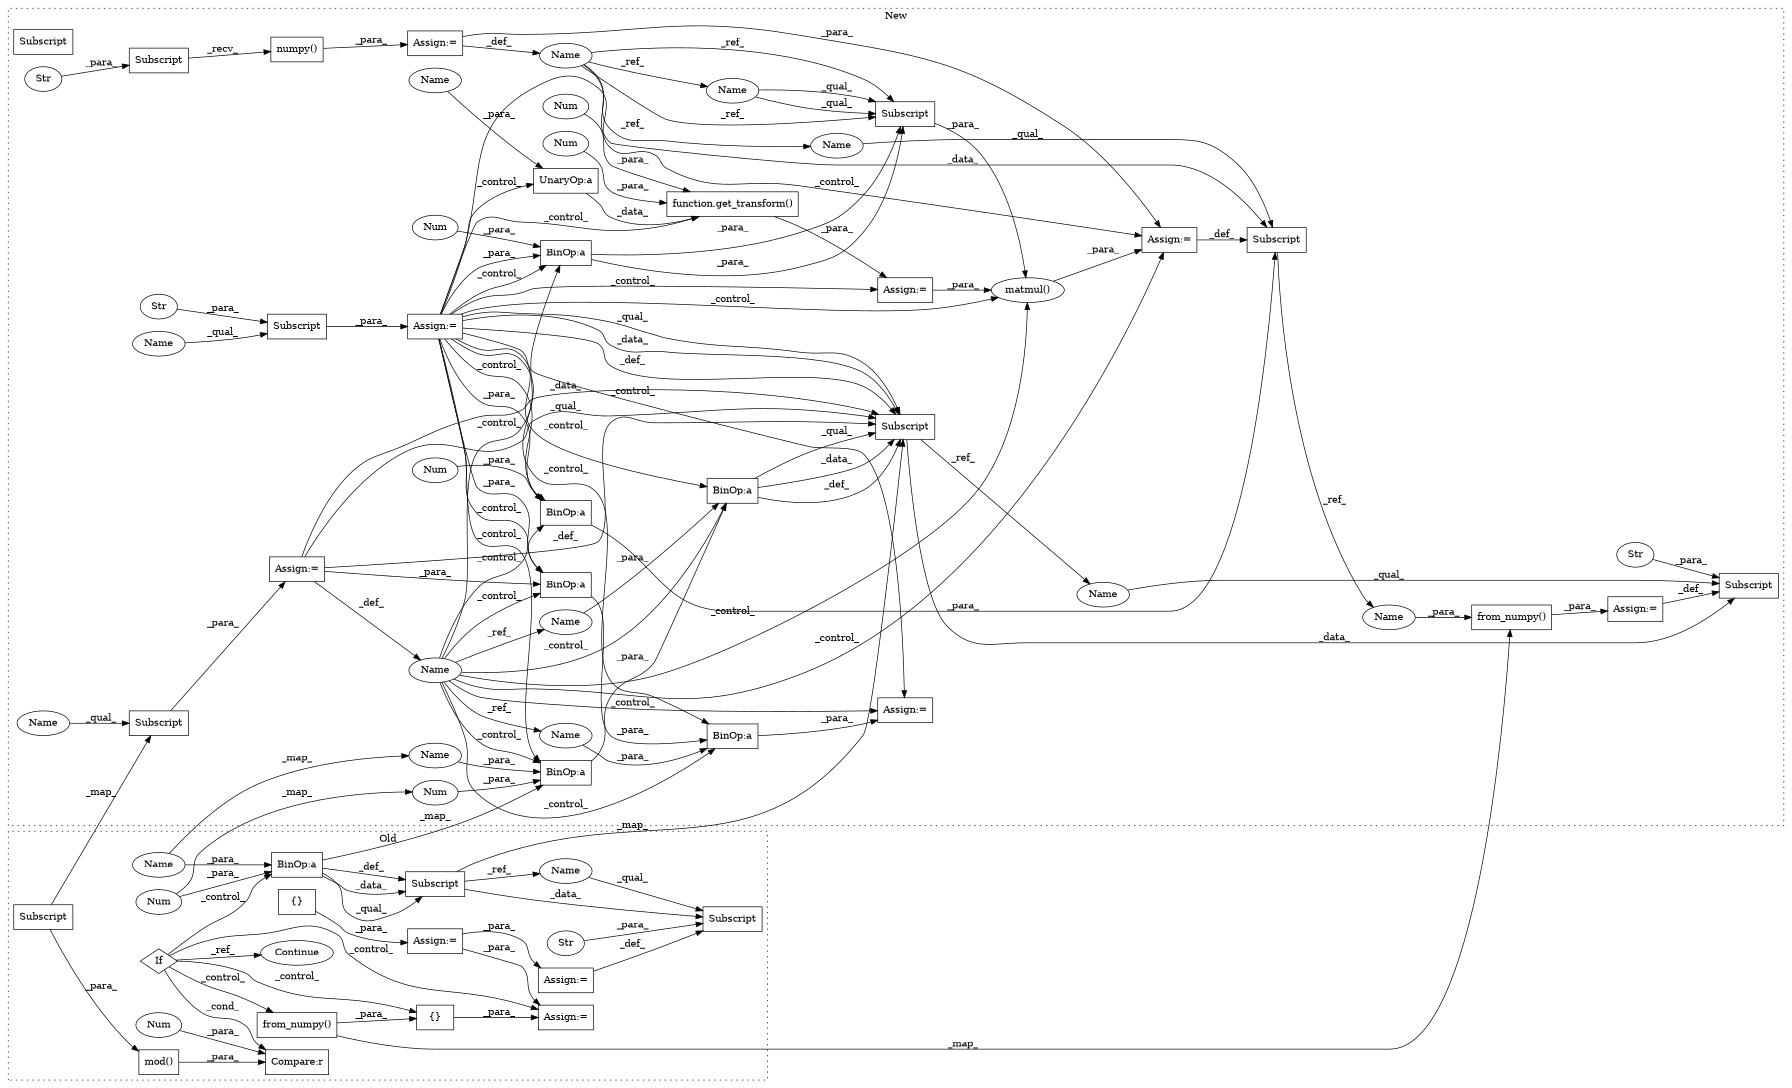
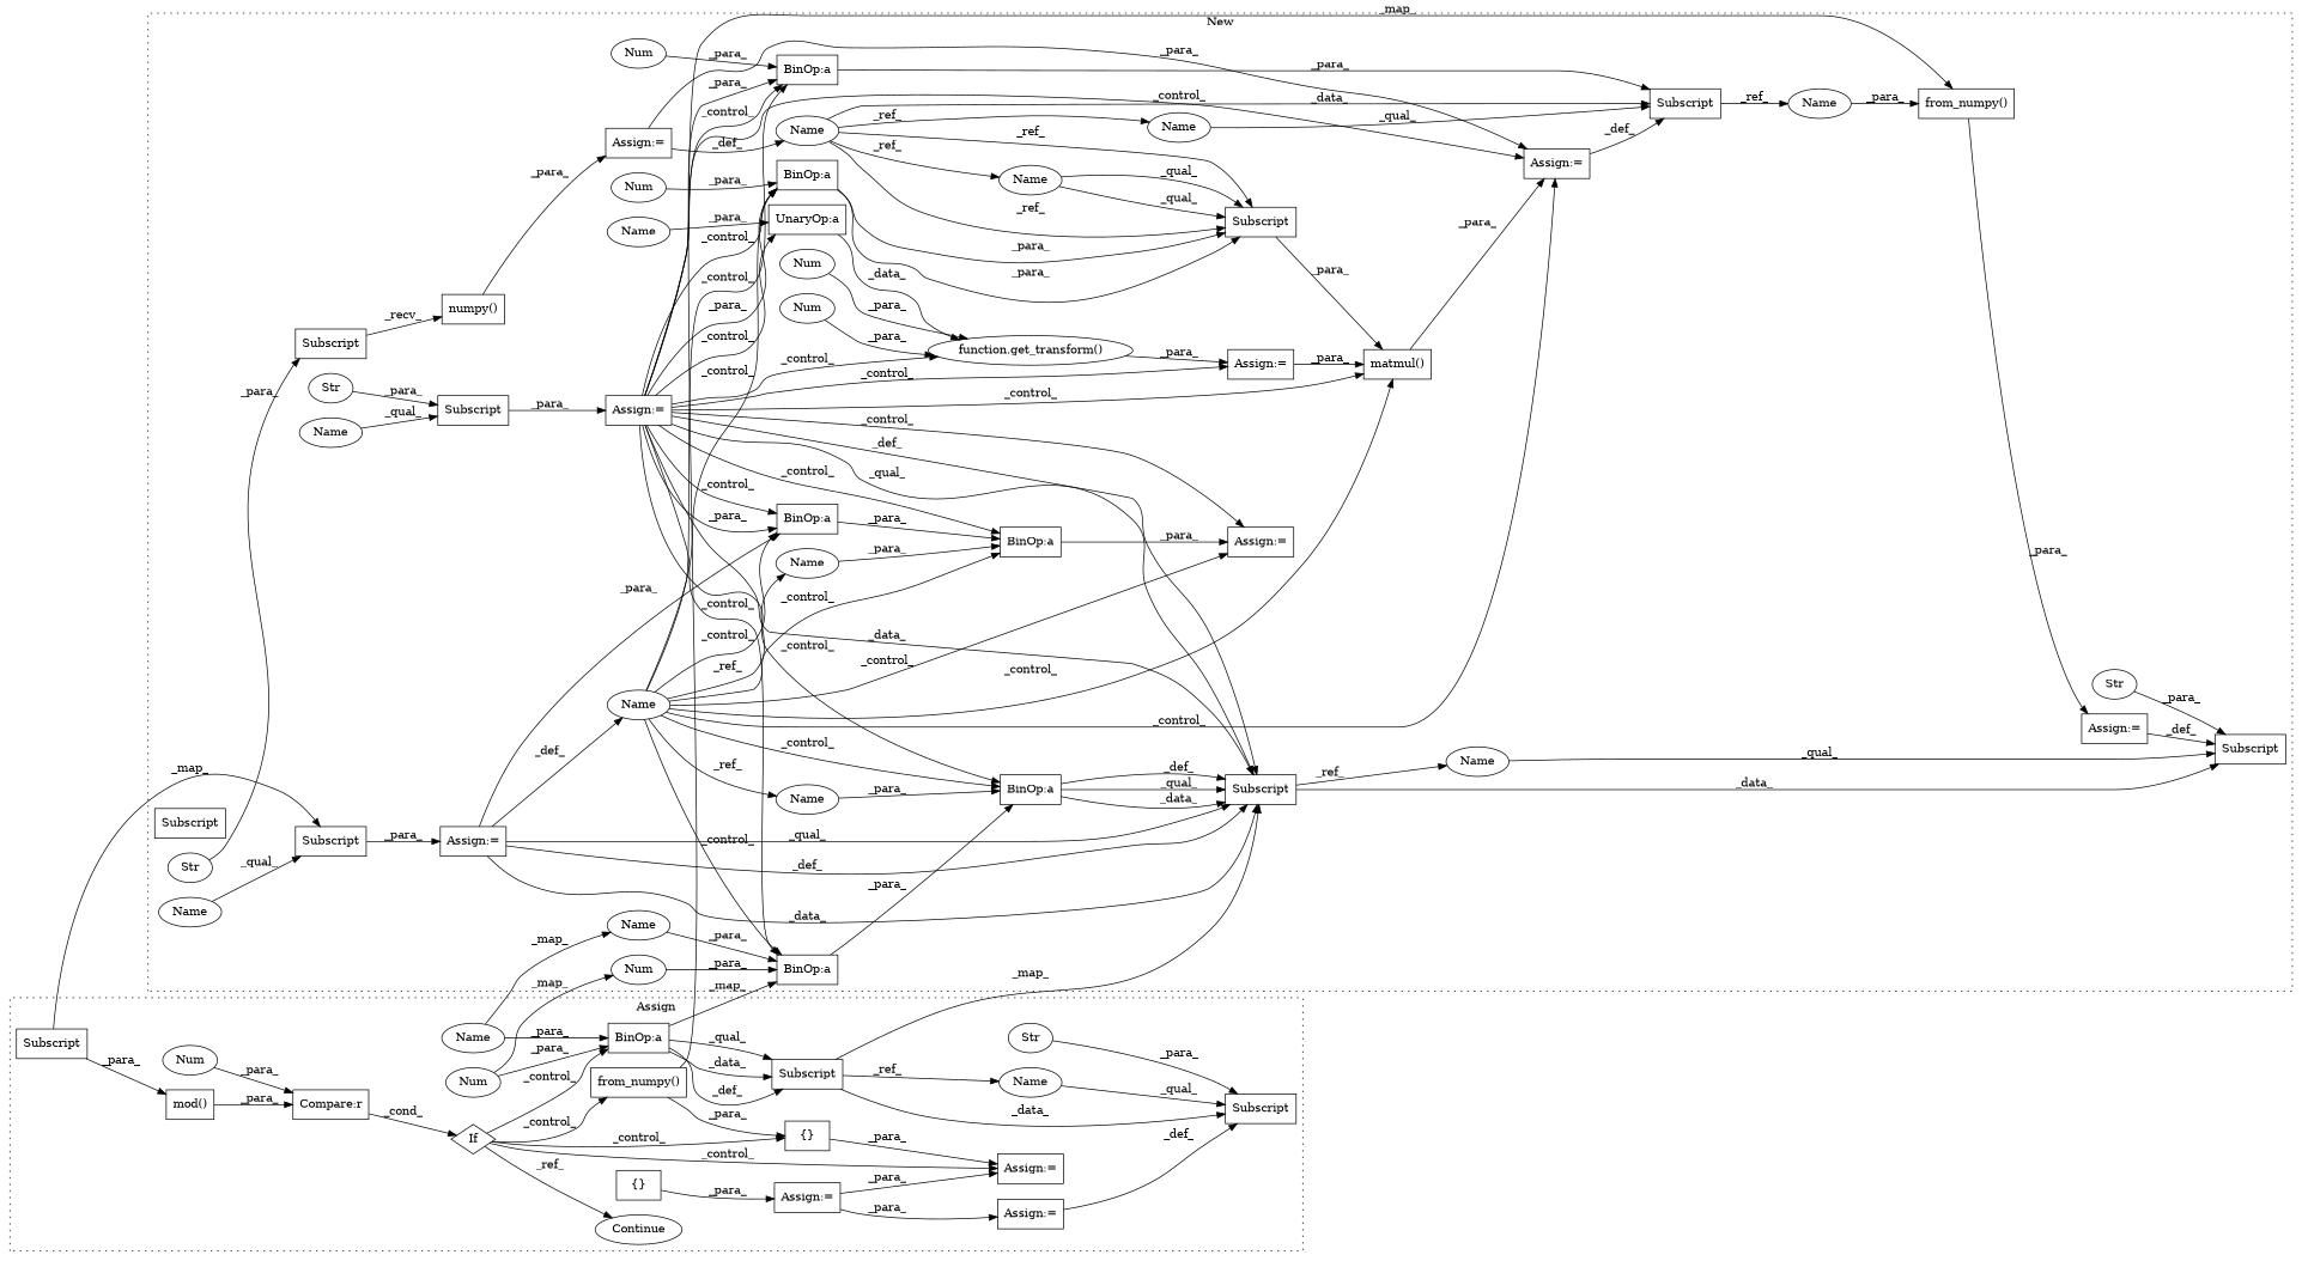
  digraph {
    rankdir=LR
    node [a=87 l=3 s=713 shape=box]
    n1 [a=59 l="1,0" label="{}" s="2007,2051"]
    n2 [a=96 label=If s=1558 shape=diamond]
    n3 [a=82 label="BinOp:a" s=1791]
    n4 [a=63 l="13,0" label=Subscript s="2100,0"]
    n5 [a=76 label=Num s=1794 shape=ellipse]
    n6 [a=63 l="14,0" label=Subscript s="2204,0"]
    n7 [a=59 l="2,1" label="{}" s="1524,1524"]
    n8 [a=66 l=7 label=Str s=2210 shape=ellipse]
    n9 [a=75 l="7,1" label="mod()" s="1561,1592"]
    n10 [a=40 l=37 label="Compare:r" s=1561]
    n11 [a=76 l=1 label=Num s=1597 shape=ellipse]
    n12 [a=75 l="17,1" label="from_numpy()" s="2008,2050"]
    n13 [a=43 l=8 label=Continue s=1612 shape=ellipse]
    n14 [a=68 label="Assign:=" s=2218]
    n15 [a=68 l=4 label="Assign:=" s=2003]
    n16 [a=68 label="Assign:=" s=1521]
    n17 [a=63 l="21,0" label=Subscript s="1571,0"]
    n18 [l=5 label=Name s=2204 shape=ellipse]
    n19 [label=Name s=1788 shape=ellipse]
-   n20 [a=75 l="10,1" label="matmul()" s="950,974" shape=ellipse]
+   n20 [a=75 l="10,1" label="matmul()" s="950,974"]
    n21 [a=68 label="Assign:=" s=1140]
    n22 [a=68 label="Assign:=" s=947]
    n23 [a=82 label="BinOp:a" s=942]
    n24 [a=75 l=21 label="numpy()" s=335]
    n25 [a=76 l=1 label=Num s=945 shape=ellipse]
    n26 [l=1 label=Name s=518 shape=ellipse]
    n27 [a=63 l="13,0" label=Subscript s="1127,0"]
    n28 [a=82 l=9 label="BinOp:a"]
    n29 [a=82 label="BinOp:a" s=969]
    n30 [a=63 l="11,0" label=Subscript s="963,0"]
    n31 [a=82 label="BinOp:a" s=567]
    n32 [a=61 l=4 label="UnaryOp:a" s=500]
    n33 [a=82 label="BinOp:a"]
    n34 [a=63 l="13,0" label=Subscript s="1023,0"]
    n35 [a=82 label="BinOp:a" s=563]
    n36 [a=63 l="13,0" label=Subscript s="335,0"]
    n37 [a=66 l=6 label=Str s=341 shape=ellipse]
    n38 [a=63 l="11,0" label=Subscript s="936,0"]
    n39 [a=66 l=6 label=Str s=1133 shape=ellipse]
    n40 [a=76 label=Num s=716 shape=ellipse]
    n41 [a=76 l=1 label=Num s=972 shape=ellipse]
    n42 [a=75 l="17,1" label="from_numpy()" s="1143,1164"]
    n43 [l=4 label=Name s=328 shape=ellipse]
-   n44 [a=75 l="14,1" label="function.get_transform()" s="480,504"]
+   n44 [a=75 l="14,1" label="function.get_transform()" s="480,504" shape=ellipse]
    n45 [a=76 l=1 label=Num s=494 shape=ellipse]
    n46 [a=76 l=1 label=Num s=497 shape=ellipse]
    n47 [a=68 label="Assign:=" s=332]
    n48 [a=68 label="Assign:=" s=559]
    n49 [a=68 label="Assign:=" s=233]
    n50 [a=63 l="21,0" label=Subscript s="236,0"]
    n51 [a=63 l="20,0" label=Subscript s="197,0"]
    n52 [a=66 l=12 label=Str s=204 shape=ellipse]
    n53 [a=68 label="Assign:=" s=477]
    n54 [a=68 label="Assign:=" s=194]
    n55 [l=6 label=Name s=236 shape=ellipse]
    n56 [l=6 label=Name s=197 shape=ellipse]
    n57 [label=Name s=501 shape=ellipse]
    n58 [label=Name s=710 shape=ellipse]
    n59 [l=4 label=Name s=936 shape=ellipse]
    n60 [l=4 label=Name s=963 shape=ellipse]
    n61 [a=63 l="11,0" label=Subscript s="963,0"]
    n62 [l=4 label=Name s=1160 shape=ellipse]
    n63 [l=1 label=Name s=562 shape=ellipse]
    n64 [l=1 label=Name s=722 shape=ellipse]
    n65 [l=5 label=Name s=1127 shape=ellipse]
    subgraph cluster_1 {
-     label=Old
+     label=Assign
      style=dotted
      n1
      n2
      n3
      n4
      n5
      n6
      n7
      n8
      n9
      n10
      n11
      n12
      n13
      n14
      n15
      n16
      n17
      n18
      n19
    }
    subgraph cluster_2 {
      label=New
      style=dotted
      n20
      n21
      n22
      n23
      n24
      n25
      n26
      n27
      n28
      n29
      n30
      n31
      n32
      n33
      n34
      n35
      n36
      n37
      n38
      n39
      n40
      n41
      n42
      n43
      n44
      n45
      n46
      n47
      n48
      n49
      n50
      n51
      n52
      n53
      n54
      n55
      n56
      n57
      n58
      n59
      n60
      n61
      n62
      n63
      n64
      n65
    }
    n1 -> n15 [label=_para_]
    n2 -> n1 [label=_control_]
    n2 -> n3 [label=_control_]
    n2 -> n12 [label=_control_]
    n2 -> n13 [label=_ref_]
    n2 -> n15 [label=_control_]
    n3 -> n4 [label=_def_]
    n3 -> n4 [label=_qual_]
    n3 -> n4 [label=_data_]
    n3 -> n33 [label=_map_]
    n4 -> n6 [label=_data_]
    n4 -> n18 [label=_ref_]
    n4 -> n34 [label=_map_]
    n5 -> n3 [label=_para_]
    n5 -> n40 [label=_map_]
    n7 -> n16 [label=_para_]
    n8 -> n6 [label=_para_]
    n9 -> n10 [label=_para_]
-   n2 -> n10 [label=_cond_]
+   n10 -> n2 [label=_cond_]
    n11 -> n10 [label=_para_]
    n12 -> n1 [label=_para_]
    n12 -> n42 [label=_map_]
    n14 -> n6 [label=_def_]
    n16 -> n14 [label=_para_]
    n16 -> n15 [label=_para_]
    n17 -> n9 [label=_para_]
    n17 -> n50 [label=_map_]
    n18 -> n6 [label=_qual_]
    n19 -> n3 [label=_para_]
    n19 -> n58 [label=_map_]
    n20 -> n22 [label=_para_]
    n21 -> n27 [label=_def_]
    n22 -> n38 [label=_def_]
    n23 -> n38 [label=_para_]
    n24 -> n47 [label=_para_]
    n25 -> n23 [label=_para_]
    n26 -> n20 [label=_control_]
    n26 -> n22 [label=_control_]
    n26 -> n23 [label=_control_]
    n26 -> n28 [label=_control_]
    n26 -> n29 [label=_control_]
    n26 -> n31 [label=_control_]
    n26 -> n33 [label=_control_]
    n26 -> n35 [label=_control_]
    n26 -> n48 [label=_control_]
    n26 -> n63 [label=_ref_]
    n26 -> n64 [label=_ref_]
    n28 -> n34 [label=_qual_]
    n28 -> n34 [label=_def_]
    n28 -> n34 [label=_data_]
    n29 -> n61 [label=_para_]
    n29 -> n61 [label=_para_]
    n31 -> n35 [label=_para_]
    n32 -> n44 [label=_data_]
    n33 -> n28 [label=_para_]
    n34 -> n27 [label=_data_]
    n34 -> n65 [label=_ref_]
    n35 -> n48 [label=_para_]
    n36 -> n24 [label=_recv_]
    n37 -> n36 [label=_para_]
    n38 -> n62 [label=_ref_]
    n39 -> n27 [label=_para_]
    n40 -> n33 [label=_para_]
    n41 -> n29 [label=_para_]
    n42 -> n21 [label=_para_]
    n43 -> n38 [label=_data_]
    n43 -> n59 [label=_ref_]
    n43 -> n60 [label=_ref_]
    n43 -> n61 [label=_ref_]
    n43 -> n61 [label=_ref_]
    n44 -> n53 [label=_para_]
    n45 -> n44 [label=_para_]
    n46 -> n44 [label=_para_]
    n47 -> n22 [label=_para_]
    n47 -> n43 [label=_def_]
    n49 -> n26 [label=_def_]
    n49 -> n31 [label=_para_]
    n49 -> n34 [label=_qual_]
    n49 -> n34 [label=_data_]
    n49 -> n34 [label=_def_]
    n50 -> n49 [label=_para_]
    n51 -> n54 [label=_para_]
    n52 -> n51 [label=_para_]
    n53 -> n20 [label=_para_]
    n54 -> n20 [label=_control_]
    n54 -> n22 [label=_control_]
    n54 -> n23 [label=_control_]
    n54 -> n23 [label=_para_]
    n54 -> n28 [label=_control_]
    n54 -> n29 [label=_control_]
    n54 -> n29 [label=_para_]
    n54 -> n31 [label=_para_]
    n54 -> n31 [label=_control_]
    n54 -> n32 [label=_control_]
    n54 -> n33 [label=_control_]
    n54 -> n34 [label=_data_]
    n54 -> n34 [label=_qual_]
    n54 -> n34 [label=_def_]
    n54 -> n35 [label=_control_]
    n54 -> n44 [label=_control_]
    n54 -> n48 [label=_control_]
    n54 -> n53 [label=_control_]
    n55 -> n50 [label=_qual_]
    n56 -> n51 [label=_qual_]
    n57 -> n32 [label=_para_]
    n58 -> n33 [label=_para_]
    n59 -> n38 [label=_qual_]
    n60 -> n61 [label=_qual_]
    n60 -> n61 [label=_qual_]
    n61 -> n20 [label=_para_]
    n62 -> n42 [label=_para_]
    n63 -> n35 [label=_para_]
    n64 -> n28 [label=_para_]
    n65 -> n27 [label=_qual_]
  }
